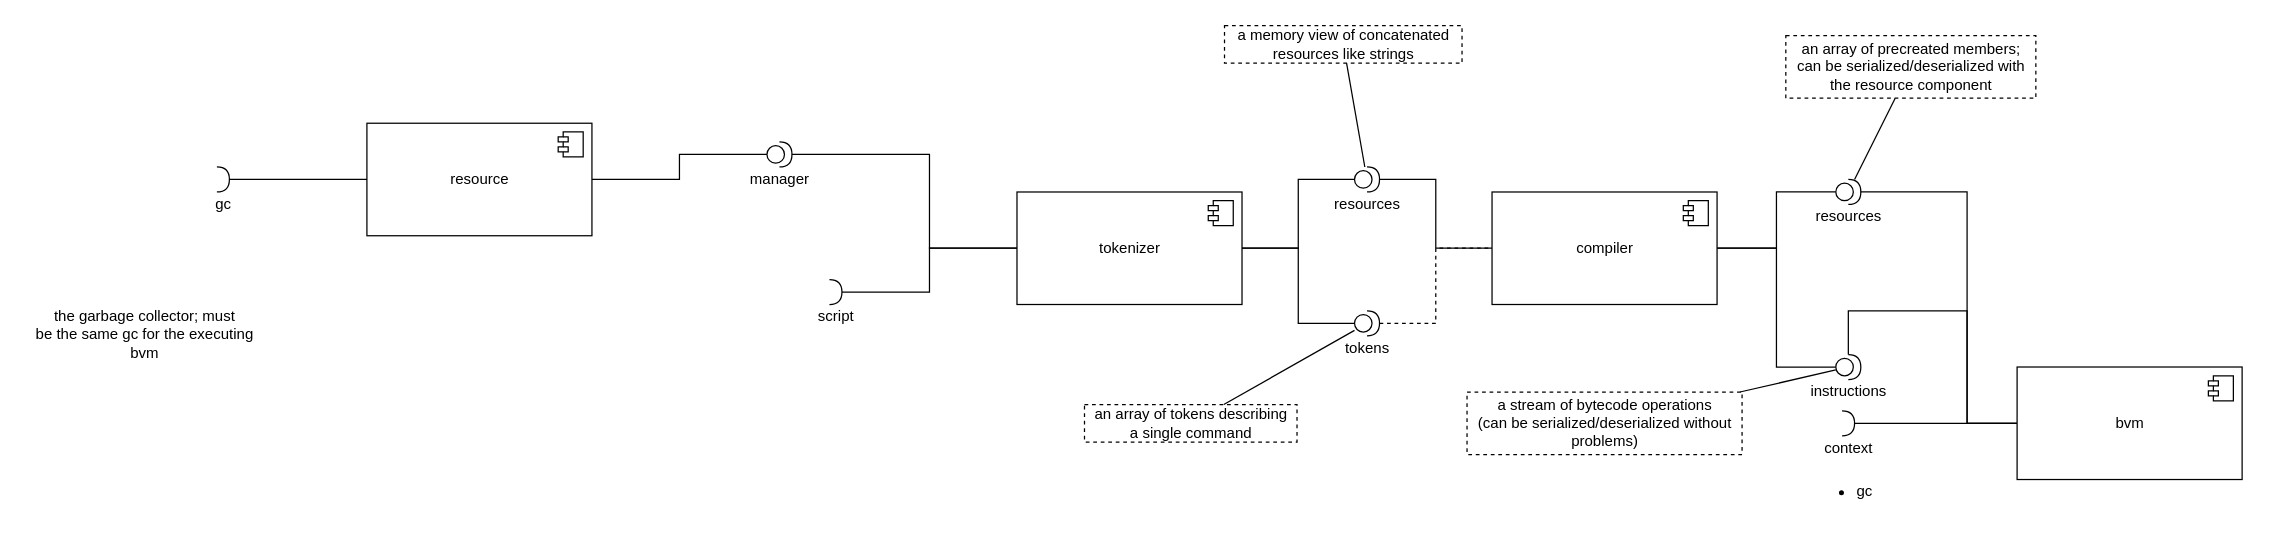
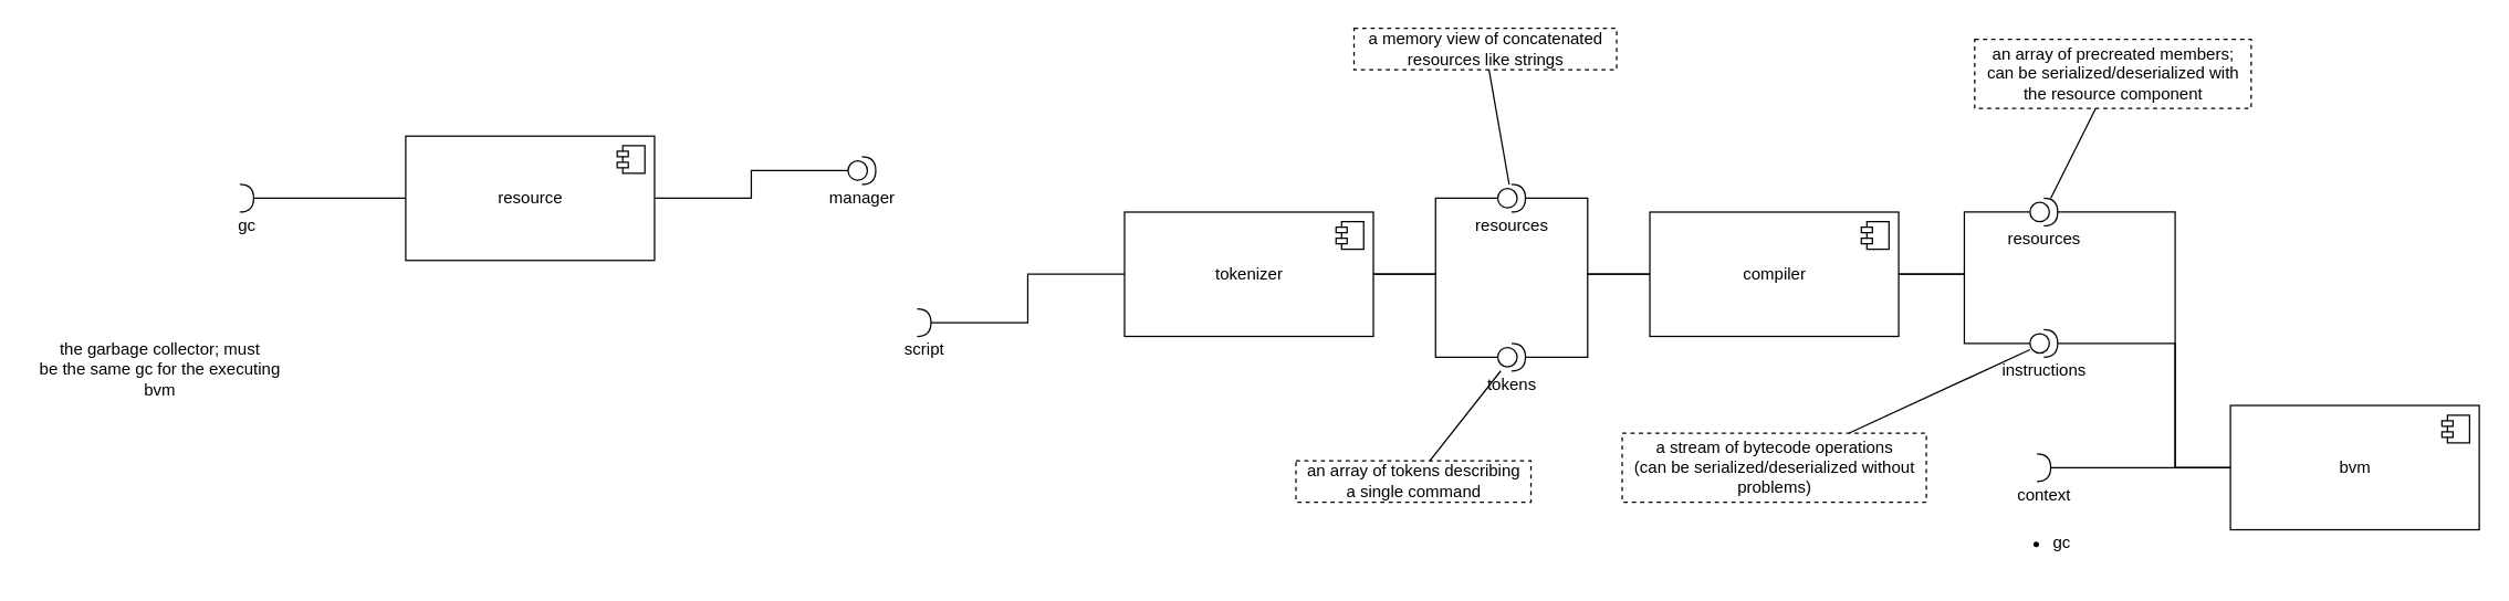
  <mxCell id="0" />
  <mxCell id="1" parent="0" />
  <mxCell id="2" style="edgeStyle=orthogonalEdgeStyle;rounded=0;orthogonalLoop=1;jettySize=auto;html=1;exitX=1;exitY=0.5;exitDx=0;exitDy=0;entryX=0;entryY=0.5;entryDx=0;entryDy=0;entryPerimeter=0;endArrow=none;endFill=0;" parent="1" source="4" target="7" edge="1"><mxGeometry relative="1" as="geometry" /></mxCell>
  <mxCell id="3" style="edgeStyle=orthogonalEdgeStyle;rounded=0;orthogonalLoop=1;jettySize=auto;html=1;endArrow=none;endFill=0;" parent="1" source="4" target="22" edge="1"><mxGeometry relative="1" as="geometry" /></mxCell>
  <mxCell id="4" value="tokenizer" style="html=1;" parent="1" vertex="1"><mxGeometry x="813" y="153" width="180" height="90" as="geometry" /></mxCell>
  <mxCell id="5" value="" style="shape=component;jettyWidth=8;jettyHeight=4;" parent="4" vertex="1"><mxGeometry x="1" width="20" height="20" relative="1" as="geometry"><mxPoint x="-27" y="7" as="offset" /></mxGeometry></mxCell>
- <mxCell id="6" style="edgeStyle=orthogonalEdgeStyle;rounded=0;orthogonalLoop=1;jettySize=auto;html=1;exitX=1;exitY=0.5;exitDx=0;exitDy=0;exitPerimeter=0;entryX=0;entryY=0.5;entryDx=0;entryDy=0;endArrow=none;endFill=0;dashed=1;" parent="1" source="7" target="11" edge="1"><mxGeometry relative="1" as="geometry" /></mxCell>
+ <mxCell id="6" style="edgeStyle=orthogonalEdgeStyle;rounded=0;orthogonalLoop=1;jettySize=auto;html=1;exitX=1;exitY=0.5;exitDx=0;exitDy=0;exitPerimeter=0;entryX=0;entryY=0.5;entryDx=0;entryDy=0;endArrow=none;endFill=0;" parent="1" source="7" target="11" edge="1"><mxGeometry relative="1" as="geometry" /></mxCell>
  <mxCell id="7" value="tokens" style="shape=providedRequiredInterface;html=1;verticalLabelPosition=bottom;" parent="1" vertex="1"><mxGeometry x="1083" y="248" width="20" height="20" as="geometry" /></mxCell>
  <mxCell id="8" style="edgeStyle=orthogonalEdgeStyle;rounded=0;orthogonalLoop=1;jettySize=auto;html=1;exitX=1;exitY=0.5;exitDx=0;exitDy=0;entryX=0;entryY=0.5;entryDx=0;entryDy=0;entryPerimeter=0;endArrow=none;endFill=0;" parent="1" source="11" target="13" edge="1"><mxGeometry relative="1" as="geometry" /></mxCell>
  <mxCell id="9" style="edgeStyle=orthogonalEdgeStyle;rounded=0;orthogonalLoop=1;jettySize=auto;html=1;endArrow=none;endFill=0;" parent="1" source="11" target="22" edge="1"><mxGeometry relative="1" as="geometry" /></mxCell>
  <mxCell id="10" style="edgeStyle=orthogonalEdgeStyle;rounded=0;orthogonalLoop=1;jettySize=auto;html=1;endArrow=none;endFill=0;" parent="1" source="11" target="23" edge="1"><mxGeometry relative="1" as="geometry" /></mxCell>
  <mxCell id="11" value="compiler&lt;br&gt;" style="html=1;" parent="1" vertex="1"><mxGeometry x="1193" y="153" width="180" height="90" as="geometry" /></mxCell>
  <mxCell id="12" value="" style="shape=component;jettyWidth=8;jettyHeight=4;" parent="11" vertex="1"><mxGeometry x="1" width="20" height="20" relative="1" as="geometry"><mxPoint x="-27" y="7" as="offset" /></mxGeometry></mxCell>
- <mxCell id="13" value="instructions" style="shape=providedRequiredInterface;html=1;verticalLabelPosition=bottom;" parent="1" vertex="1"><mxGeometry x="1468" y="283" width="20" height="20" as="geometry" /></mxCell>
+ <mxCell id="13" value="instructions" style="shape=providedRequiredInterface;html=1;verticalLabelPosition=bottom;" parent="1" vertex="1"><mxGeometry x="1468" y="238" width="20" height="20" as="geometry" /></mxCell>
  <mxCell id="14" style="edgeStyle=orthogonalEdgeStyle;rounded=0;orthogonalLoop=1;jettySize=auto;html=1;endArrow=none;endFill=0;" parent="1" source="15" target="18" edge="1"><mxGeometry relative="1" as="geometry" /></mxCell>
  <mxCell id="15" value="context" style="shape=requiredInterface;html=1;verticalLabelPosition=bottom;" parent="1" vertex="1"><mxGeometry x="1473" y="328" width="10" height="20" as="geometry" /></mxCell>
  <mxCell id="16" style="edgeStyle=orthogonalEdgeStyle;rounded=0;orthogonalLoop=1;jettySize=auto;html=1;endArrow=none;endFill=0;" parent="1" source="18" target="13" edge="1"><mxGeometry relative="1" as="geometry"><mxPoint x="1503" y="213" as="targetPoint" /><Array as="points"><mxPoint x="1573" y="338" /><mxPoint x="1573" y="248" /></Array></mxGeometry></mxCell>
  <mxCell id="17" style="edgeStyle=orthogonalEdgeStyle;rounded=0;orthogonalLoop=1;jettySize=auto;html=1;endArrow=none;endFill=0;" parent="1" source="18" target="23" edge="1"><mxGeometry relative="1" as="geometry"><Array as="points"><mxPoint x="1573" y="338" /><mxPoint x="1573" y="153" /></Array></mxGeometry></mxCell>
  <mxCell id="18" value="bvm" style="html=1;" parent="1" vertex="1"><mxGeometry x="1613" y="293" width="180" height="90" as="geometry" /></mxCell>
  <mxCell id="19" value="" style="shape=component;jettyWidth=8;jettyHeight=4;" parent="18" vertex="1"><mxGeometry x="1" width="20" height="20" relative="1" as="geometry"><mxPoint x="-27" y="7" as="offset" /></mxGeometry></mxCell>
  <mxCell id="20" value="" style="edgeStyle=orthogonalEdgeStyle;rounded=0;orthogonalLoop=1;jettySize=auto;html=1;endArrow=none;endFill=0;" parent="1" source="21" target="4" edge="1"><mxGeometry relative="1" as="geometry"><mxPoint x="753" y="233" as="targetPoint" /></mxGeometry></mxCell>
  <mxCell id="21" value="script" style="shape=requiredInterface;html=1;verticalLabelPosition=bottom;" parent="1" vertex="1"><mxGeometry y="223" width="10" height="20" as="geometry" x="663" /></mxCell>
  <mxCell id="22" value="resources" style="shape=providedRequiredInterface;html=1;verticalLabelPosition=bottom;" parent="1" vertex="1"><mxGeometry x="1083" y="133" width="20" height="20" as="geometry" /></mxCell>
  <mxCell id="23" value="resources" style="shape=providedRequiredInterface;html=1;verticalLabelPosition=bottom;" parent="1" vertex="1"><mxGeometry x="1468" y="143" width="20" height="20" as="geometry" /></mxCell>
  <mxCell id="24" value="&lt;ul&gt;&lt;li&gt;gc&lt;/li&gt;&lt;/ul&gt;" style="text;html=1;align=left;verticalAlign=middle;resizable=0;points=[];autosize=1;" parent="1" vertex="1"><mxGeometry x="1443" y="373" width="70" height="40" as="geometry" /></mxCell>
  <mxCell id="25" style="edgeStyle=none;rounded=0;orthogonalLoop=1;jettySize=auto;html=1;endArrow=none;endFill=0;" parent="1" source="26" target="23" edge="1"><mxGeometry relative="1" as="geometry" /></mxCell>
  <mxCell id="26" value="an array of precreated members;&lt;br&gt;can be serialized/deserialized with&lt;br&gt;the resource component" style="text;html=1;align=center;verticalAlign=middle;resizable=0;points=[];autosize=1;strokeColor=#000000;dashed=1;" parent="1" vertex="1"><mxGeometry x="1428" y="28" width="200" height="50" as="geometry" /></mxCell>
  <mxCell id="27" style="edgeStyle=none;rounded=0;orthogonalLoop=1;jettySize=auto;html=1;endArrow=none;endFill=0;" parent="1" source="28" target="13" edge="1"><mxGeometry relative="1" as="geometry" /></mxCell>
  <mxCell id="28" value="a stream of bytecode operations&lt;br&gt;(can be serialized/deserialized without&lt;br&gt;problems)" style="text;html=1;align=center;verticalAlign=middle;resizable=0;points=[];autosize=1;strokeColor=#000000;dashed=1;" parent="1" vertex="1"><mxGeometry x="1173" y="313" width="220" height="50" as="geometry" /></mxCell>
  <mxCell id="29" style="edgeStyle=none;rounded=0;orthogonalLoop=1;jettySize=auto;html=1;endArrow=none;endFill=0;" parent="1" source="30" target="7" edge="1"><mxGeometry relative="1" as="geometry"><mxPoint x="1093" y="273" as="targetPoint" /></mxGeometry></mxCell>
- <mxCell id="30" value="an array of tokens describing&lt;br&gt;a single command" style="text;html=1;align=center;verticalAlign=middle;resizable=0;points=[];autosize=1;strokeColor=#000000;dashed=1;" parent="1" vertex="1"><mxGeometry x="867" y="323" width="170" height="30" as="geometry" /></mxCell>
- <mxCell id="31" style="edgeStyle=orthogonalEdgeStyle;rounded=0;orthogonalLoop=1;jettySize=auto;html=1;endArrow=none;endFill=0;" parent="1" source="35" target="4" edge="1"><mxGeometry relative="1" as="geometry"><mxPoint x="673" y="143" as="sourcePoint" /><Array as="points"><mxPoint x="743" y="123" /><mxPoint x="743" y="198" /></Array></mxGeometry></mxCell>
+ <mxCell id="30" value="an array of tokens describing&lt;br&gt;a single command" style="text;html=1;align=center;verticalAlign=middle;resizable=0;points=[];autosize=1;strokeColor=#000000;dashed=1;" parent="1" vertex="1"><mxGeometry x="937" y="333" width="170" height="30" as="geometry" /></mxCell>
  <mxCell id="32" style="edgeStyle=orthogonalEdgeStyle;rounded=0;orthogonalLoop=1;jettySize=auto;html=1;endArrow=none;endFill=0;" parent="1" source="33" target="35" edge="1"><mxGeometry relative="1" as="geometry" /></mxCell>
  <mxCell id="33" value="resource" style="html=1;" parent="1" vertex="1"><mxGeometry x="293" y="98" width="180" height="90" as="geometry" /></mxCell>
  <mxCell id="34" value="" style="shape=component;jettyWidth=8;jettyHeight=4;" parent="33" vertex="1"><mxGeometry x="1" width="20" height="20" relative="1" as="geometry"><mxPoint x="-27" y="7" as="offset" /></mxGeometry></mxCell>
  <mxCell id="35" value="manager" style="shape=providedRequiredInterface;html=1;verticalLabelPosition=bottom;" parent="1" vertex="1"><mxGeometry x="613" y="113" width="20" height="20" as="geometry" /></mxCell>
  <mxCell id="36" style="edgeStyle=orthogonalEdgeStyle;rounded=0;orthogonalLoop=1;jettySize=auto;html=1;endArrow=none;endFill=0;" parent="1" source="37" target="33" edge="1"><mxGeometry relative="1" as="geometry" /></mxCell>
  <mxCell id="37" value="gc" style="shape=requiredInterface;html=1;verticalLabelPosition=bottom;" parent="1" vertex="1"><mxGeometry x="173" y="133" width="10" height="20" as="geometry" /></mxCell>
  <mxCell id="38" value="the garbage collector; must&lt;br&gt;be the same gc for the executing&lt;br&gt;bvm" style="text;html=1;align=center;verticalAlign=middle;resizable=0;points=[];autosize=1;" parent="1" vertex="1"><mxGeometry x="20" y="242" width="190" height="50" as="geometry" /></mxCell>
  <mxCell id="39" style="rounded=0;orthogonalLoop=1;jettySize=auto;html=1;endArrow=none;endFill=0;" parent="1" source="40" target="22" edge="1"><mxGeometry relative="1" as="geometry"><mxPoint x="1163" y="93" as="targetPoint" /></mxGeometry></mxCell>
  <mxCell id="40" value="a memory view of concatenated&lt;br&gt;resources like strings" style="text;html=1;align=center;verticalAlign=middle;resizable=0;points=[];autosize=1;strokeColor=#000000;dashed=1;" parent="1" vertex="1"><mxGeometry x="979" y="20" width="190" height="30" as="geometry" /></mxCell>
